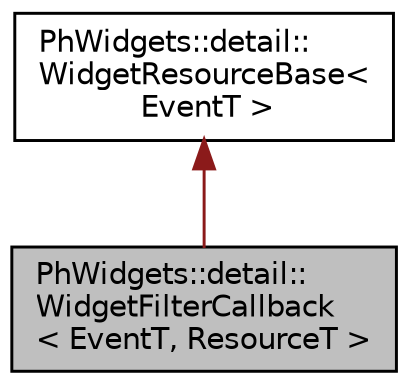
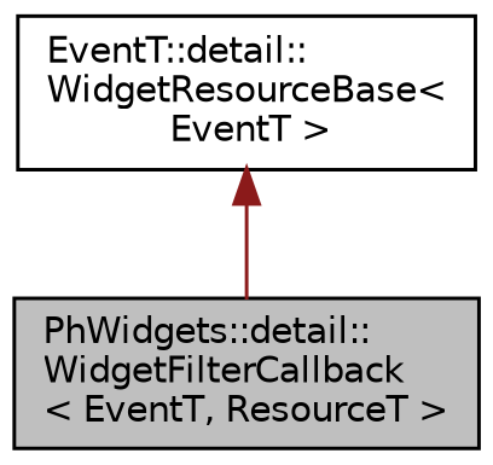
  digraph {
    node [color=black fontname=Helvetica fontsize=10 shape=record style=filled]
    n1 [fillcolor=grey75 fontcolor=black height=0.2 label="PhWidgets::detail::\lWidgetFilterCallback\l\< EventT, ResourceT \>" width=0.4]
-   n2 [fillcolor=white height=0.2 label="PhWidgets::detail::\lWidgetResourceBase\<\l EventT \>" width=0.4]
+   n2 [fillcolor=white height=0.2 label="EventT::detail::\lWidgetResourceBase\<\l EventT \>" width=0.4]
    n2 -> n1 [color=firebrick4 dir=back fontname=Helvetica fontsize=10 labelfontname=Helvetica labelfontsize=10 style=solid]
  }
